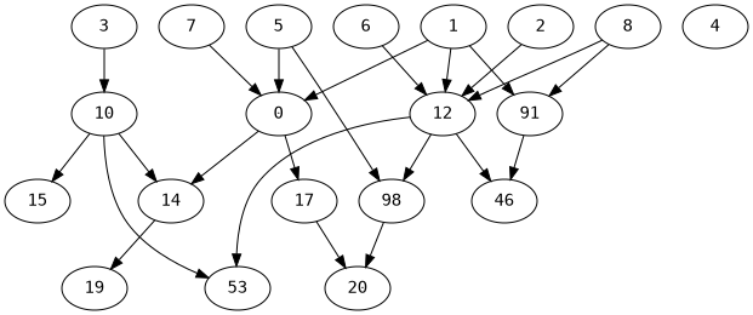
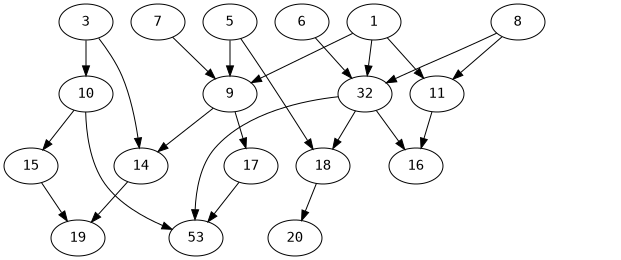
  digraph {
    fontname="DejaVu Sans Mono"
    node [alpha=0.08 fontname="DejaVu Sans Mono"]
    edge [fontname="DejaVu Sans Mono"]
    1 [alpha=0.05 expect_size=8631296]
-   9 [expect_size=26221568 label=0]
-   11 [alpha=0.06 expect_size=24939520 label=91]
-   12 [alpha=0.16 expect_size=36870144]
+   9 [expect_size=26221568]
+   11 [alpha=0.06 expect_size=24939520]
+   12 [alpha=0.16 expect_size=36870144 label=32]
    14 [alpha=0.02 expect_size=5643264]
    17 [alpha=0.19 expect_size=20843520]
-   16 [alpha=0.05 expect_size=12917760 label=46]
-   18 [alpha=0.13 expect_size=40139776 label=98]
+   16 [alpha=0.05 expect_size=12917760]
+   18 [alpha=0.13 expect_size=40139776]
    n9 [expect_size=18962432 label=53]
    19 [alpha=0.02 expect_size=13949952]
    20 [alpha=0.17 expect_size=31780864]
-   2 [alpha=0.12 expect_size=39873536]
    3 [alpha=0.14 expect_size=7947264]
    10 [alpha=0.19 expect_size=25423872]
    15 [alpha=0.17 expect_size=37100544]
-   4 [alpha=0.13 expect_size=8483840]
    5 [alpha=0.10 expect_size=6419456]
    6 [alpha=0.03 expect_size=21267456]
    7 [expect_size=33539072]
    8 [alpha=0.09 expect_size=39841792]
    1 -> 9
    1 -> 11
    1 -> 12
    9 -> 14
    9 -> 17
    11 -> 16
    12 -> 16
    12 -> 18
    12 -> n9
    14 -> 19
-   17 -> 20
+   17 -> n9
    18 -> 20
-   2 -> 12
    3 -> 10
-   10 -> 14
+   3 -> 14
    10 -> n9
    10 -> 15
+   15 -> 19
    5 -> 9
    5 -> 18
    6 -> 12
    7 -> 9
    8 -> 11
    8 -> 12
  }
